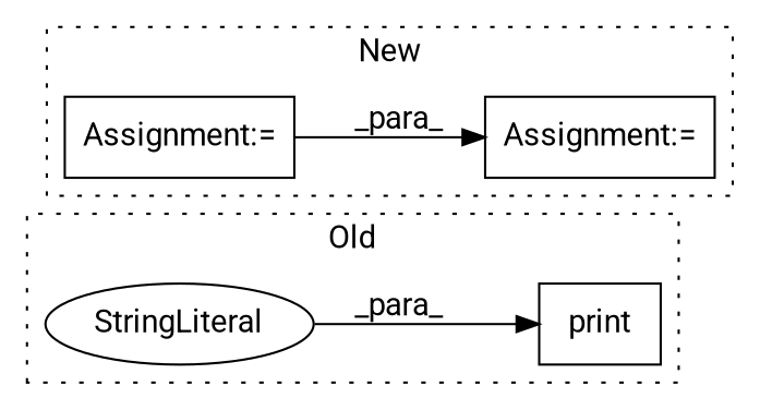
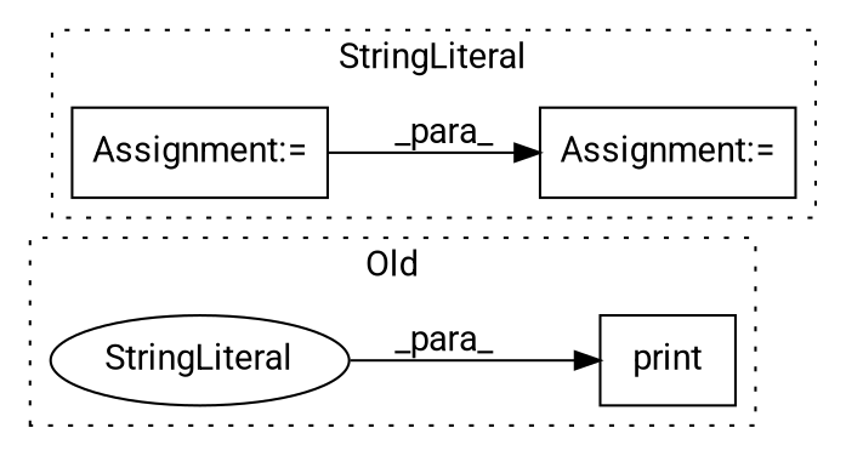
  digraph {
    fontname=Roboto
    rankdir=LR
    node [a=7 fontname=Roboto shape=box]
    edge [fontname=Roboto]
    n1 [a=32 l="6,1" label=print s="1475,1588"]
    n2 [a=45 l=4 label=StringLiteral s=1573 shape=ellipse]
    n3 [l=8 label="Assignment:=" s=784]
    n4 [l=1 label="Assignment:=" s=889]
    subgraph cluster_1 {
      label=Old
      style=dotted
      n1
      n2
    }
    subgraph cluster_2 {
-     label=New
+     label=StringLiteral
      style=dotted
      n3
      n4
    }
    n2 -> n1 [label=_para_]
    n3 -> n4 [label=_para_]
  }
